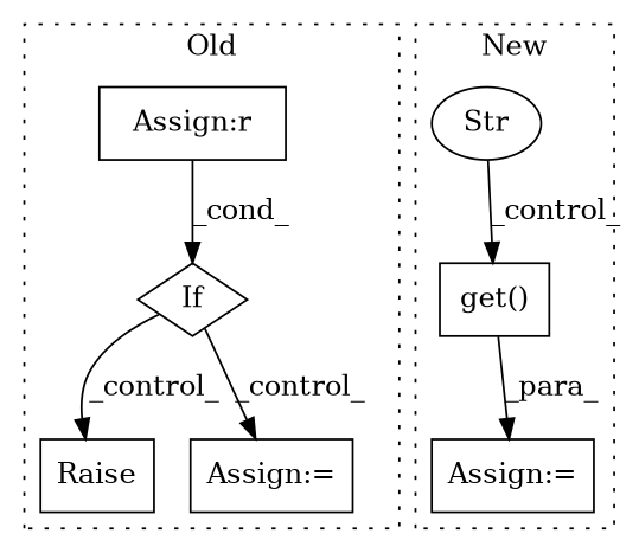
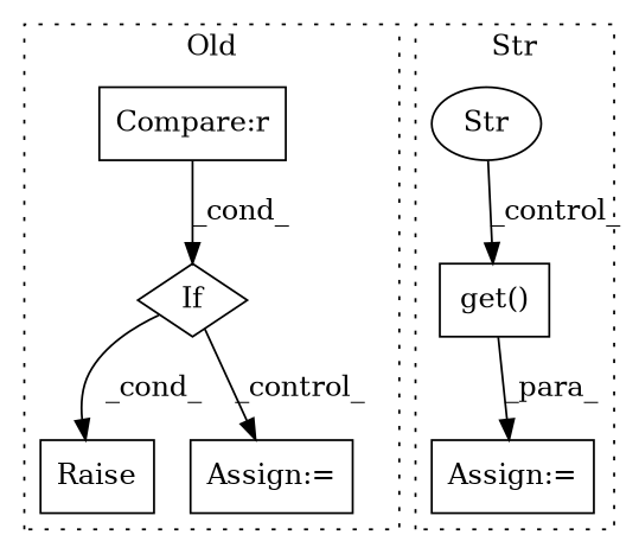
  digraph {
    node [a=68 l=3 shape=box]
    n1 [a=91 l=6 label=Raise s=8104]
    n2 [a=96 label=If s=7920 shape=diamond]
-   n3 [a=40 l=37 label="Assign:r" s=7923]
+   n3 [a=40 l=37 label="Compare:r" s=7923]
    n4 [label="Assign:=" s=8013]
    n5 [a=75 l="20,1" label="get()" s="7719,7760"]
    n6 [label="Assign:=" s=7716]
    n7 [a=66 l=15 label=Str s=7739 shape=ellipse]
    subgraph cluster_1 {
      label=Old
      style=dotted
      n1
      n2
      n3
      n4
    }
    subgraph cluster_2 {
-     label=New
+     label=Str
      style=dotted
      n5
      n6
      n7
    }
-   n2 -> n1 [label=_control_]
+   n2 -> n1 [label=_cond_]
    n2 -> n4 [label=_control_]
    n3 -> n2 [label=_cond_]
    n5 -> n6 [label=_para_]
    n7 -> n5 [label=_control_]
  }
